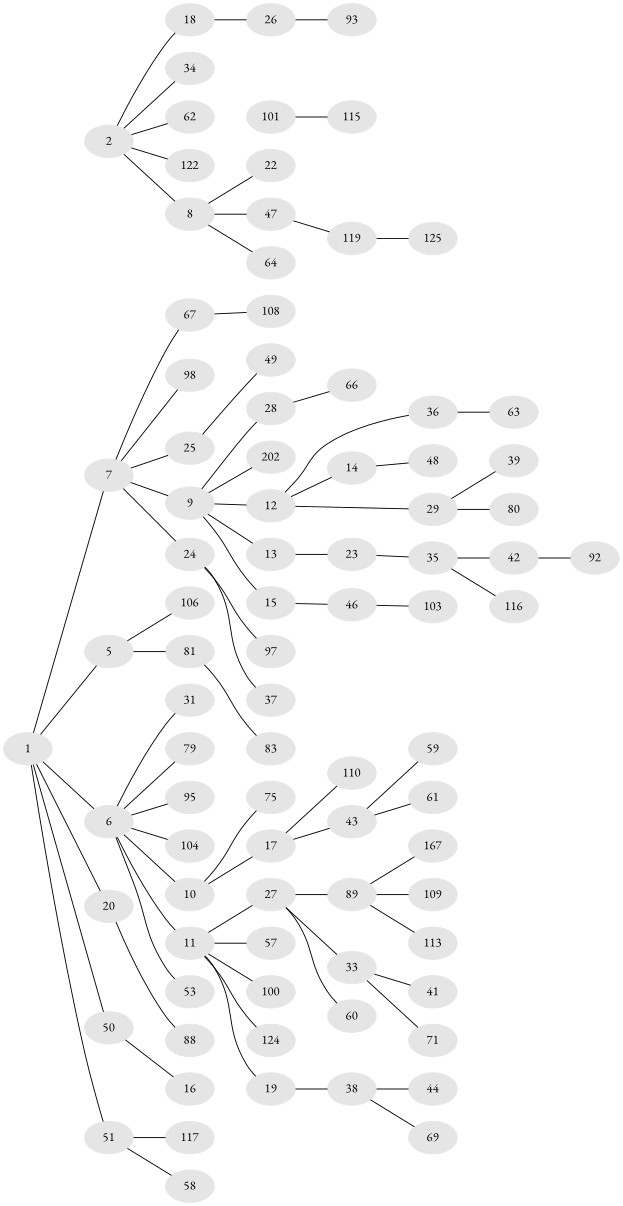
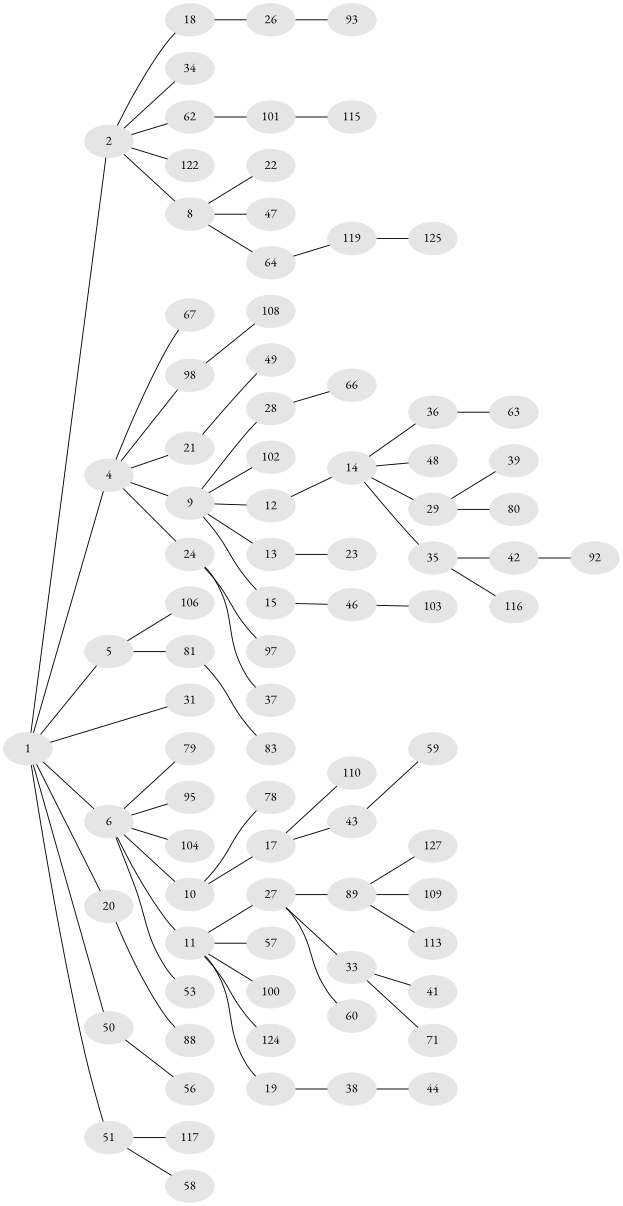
  graph {
    fontname="EB Garamond"
    rankdir=LR
    node [color=gray90 fontname="EB Garamond" style=filled]
    edge [fontname="EB Garamond"]
    1 [super="+3"]
    2 [super="+7"]
-   4 [super="+96" label=7]
+   4 [super="+96"]
    5 [super="+75"]
    6 [super="+70"]
    20 [super="+74"]
    50 [super="+72"]
    51 [super="+107"]
    8 [super="+54"]
    18
    34
    62 [super="+77"]
    122
    9 [super="+32"]
    24 [super="+40"]
-   25
+   25 [label=21]
    67
    98 [super="+121"]
    81
    106
    10
    11 [super="+16"]
    31
    53 [super="+65"]
    79
    95
    104
    88 [super="+114"]
-   56 [label=16]
+   56
    58
    117
    83
    22
    47
    64
    26 [super="+76"]
    101
    12 [super="+55"]
    13 [super="+85"]
    15 [super="+45"]
    28 [super="+126"]
-   102 [label=202]
+   102
    37
    97
    49 [super="+118"]
    108
    17 [super="+99"]
-   78 [super="+90" label=75]
+   78 [super="+90"]
    19
    27
    57 [super="+87"]
    100
    124
    119
    14 [super="+21"]
    23
    46 [super="+91"]
    66
    43 [super="+52"]
    110
    38 [super="+82"]
    33 [super="+68"]
    60
    89 [super="+105"]
    29 [super="+30"]
    35 [super="+84"]
    36 [super="+111"]
    48
    39
    80
    42 [super="+86"]
    116
    63 [super="+73"]
    103
    59 [super="+94"]
-   61
    93 [super="+123"]
    44
-   69 [super="+112"]
    41
    71
    109
    113
-   127 [label=167]
+   127
    92 [super="+120"]
    115
    125
+   1 -- 2
    1 -- 4
    1 -- 5
    1 -- 6
    1 -- 20
    1 -- 50
    1 -- 51
    2 -- 8
    2 -- 18
    2 -- 34
    2 -- 62
    2 -- 122
    4 -- 9
    4 -- 24
    4 -- 25
    4 -- 67
    4 -- 98
    5 -- 81
    5 -- 106
    6 -- 10
    6 -- 11
-   6 -- 31
+   1 -- 31
    6 -- 53
    6 -- 79
    6 -- 95
    6 -- 104
    20 -- 88
    50 -- 56
    51 -- 58
    51 -- 117
    8 -- 22
    8 -- 47
    8 -- 64
    18 -- 26
+   62 -- 101
    9 -- 12
    9 -- 13
    9 -- 15
    9 -- 28
    9 -- 102
    24 -- 37
    24 -- 97
    25 -- 49
-   67 -- 108
+   98 -- 108
    81 -- 83
    10 -- 17
    10 -- 78
    11 -- 19
    11 -- 27
    11 -- 57
    11 -- 100
    11 -- 124
-   47 -- 119
+   64 -- 119
    26 -- 93
    101 -- 115
    12 -- 14
    13 -- 23
    15 -- 46
    28 -- 66
    17 -- 43
    17 -- 110
    19 -- 38
    27 -- 33
    27 -- 60
    27 -- 89
    119 -- 125
-   12 -- 29
-   23 -- 35
-   12 -- 36
+   14 -- 29
+   14 -- 35
+   14 -- 36
    14 -- 48
    46 -- 103
    43 -- 59
-   43 -- 61
    38 -- 44
-   38 -- 69
    33 -- 41
    33 -- 71
    89 -- 109
    89 -- 113
    89 -- 127
    29 -- 39
    29 -- 80
    35 -- 42
    35 -- 116
    36 -- 63
    42 -- 92
  }
